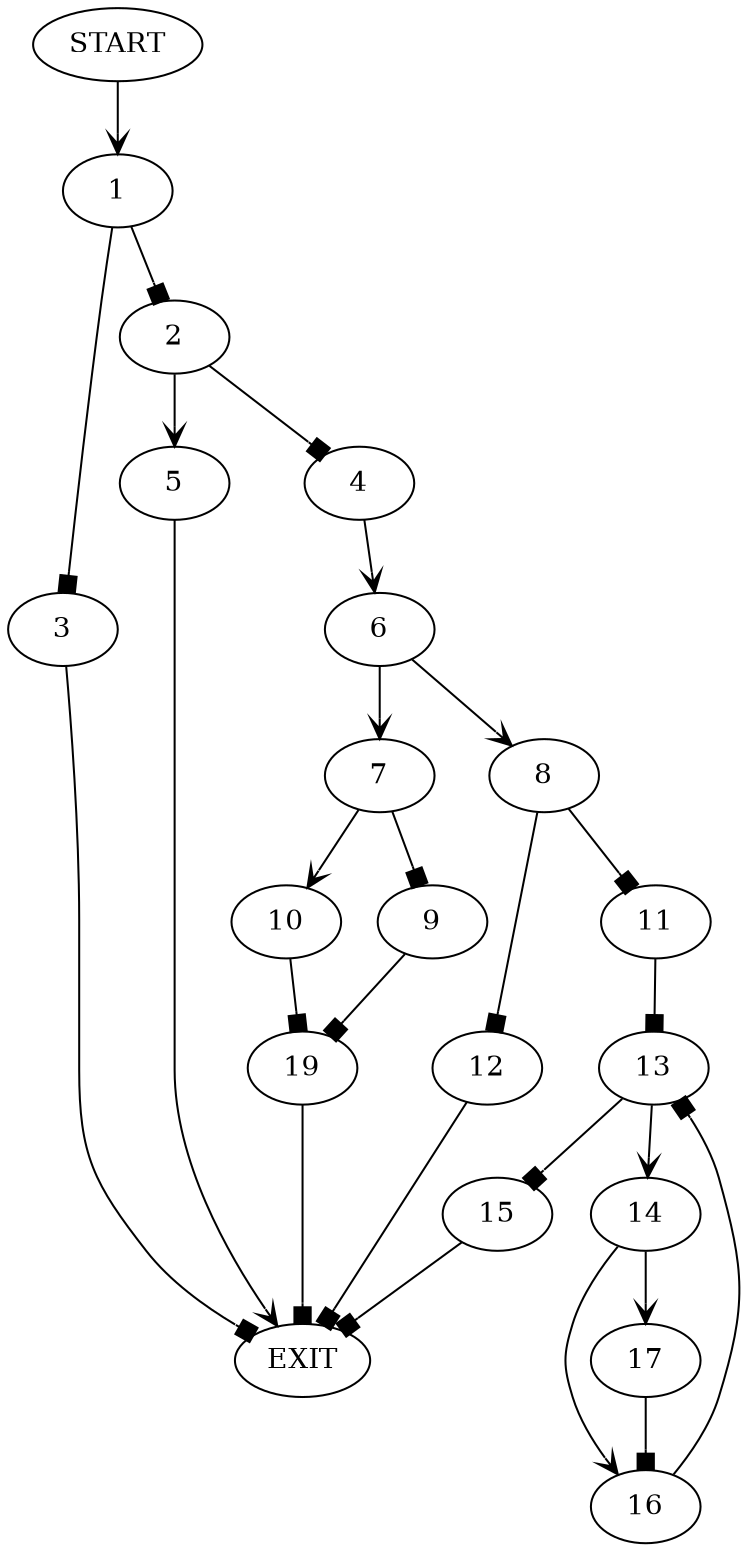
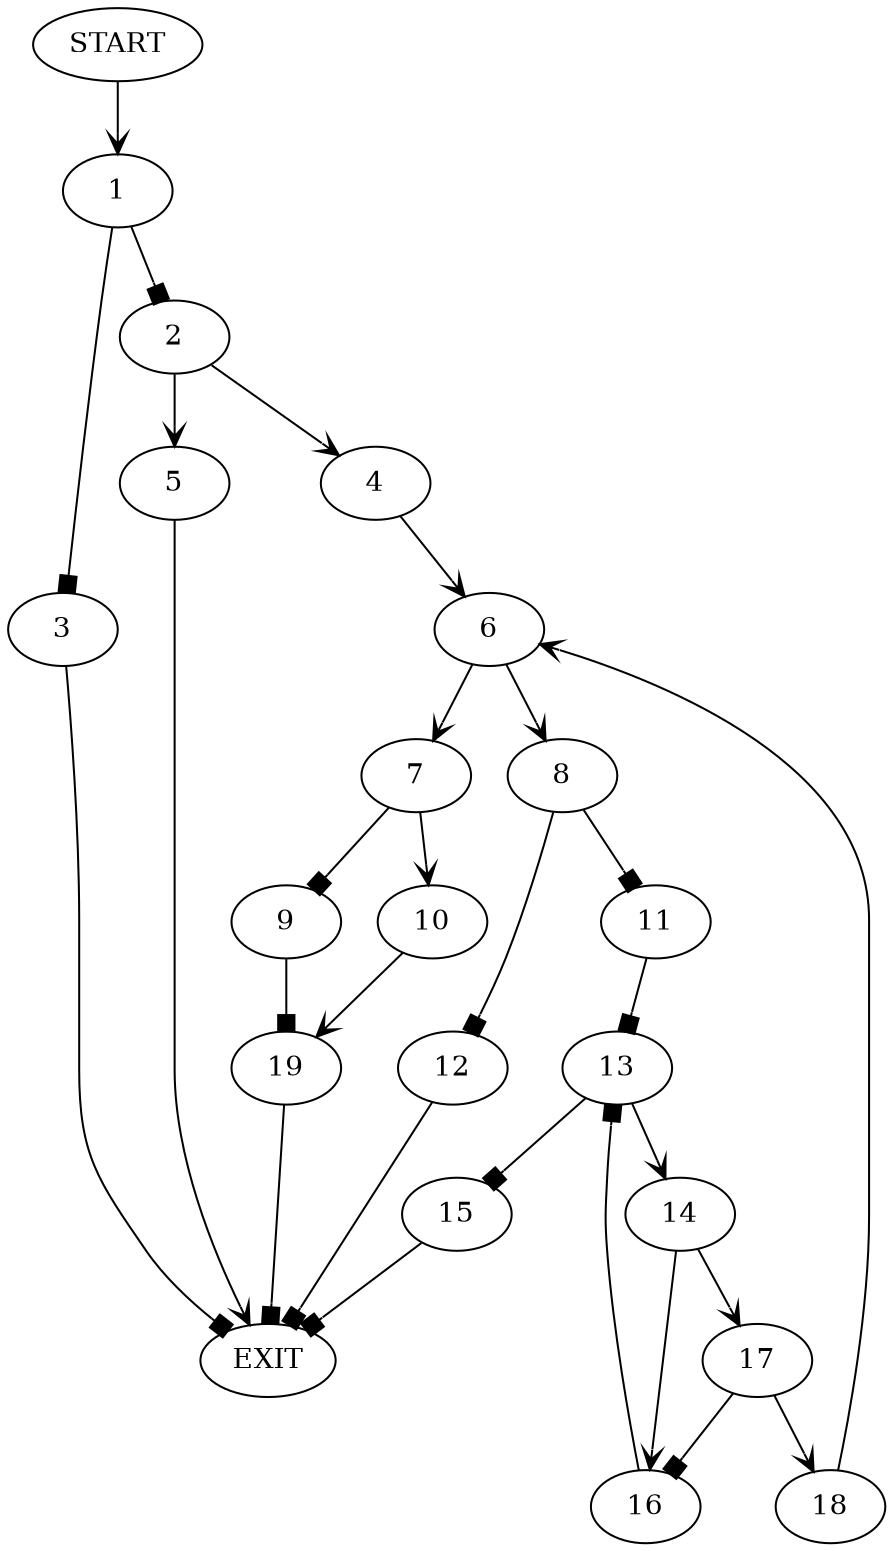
  digraph {
    edge [arrowhead=vee]
    n1 [label=START]
    1
    2
    3
    n5 [label=EXIT]
    4
    5
    6
    7
    8
    9
    10
    11
    12
    19
    13
    14
    15
    16
    17
+   18
    n1 -> 1
    1 -> 2 [arrowhead=box]
    1 -> 3 [arrowhead=box]
-   2 -> 4 [arrowhead=box]
+   2 -> 4
    2 -> 5
    3 -> n5 [arrowhead=box]
    4 -> 6
    5 -> n5
    6 -> 7
    6 -> 8
    7 -> 9 [arrowhead=box]
    7 -> 10
    8 -> 11 [arrowhead=box]
    8 -> 12 [arrowhead=box]
    9 -> 19 [arrowhead=box]
-   10 -> 19 [arrowhead=box]
+   10 -> 19
    11 -> 13 [arrowhead=box]
    12 -> n5 [arrowhead=box]
    19 -> n5 [arrowhead=box]
    13 -> 14
    13 -> 15 [arrowhead=box]
    14 -> 16
    14 -> 17
    15 -> n5 [arrowhead=box]
    16 -> 13 [arrowhead=box]
    17 -> 16 [arrowhead=box]
+   17 -> 18
+   18 -> 6
  }
